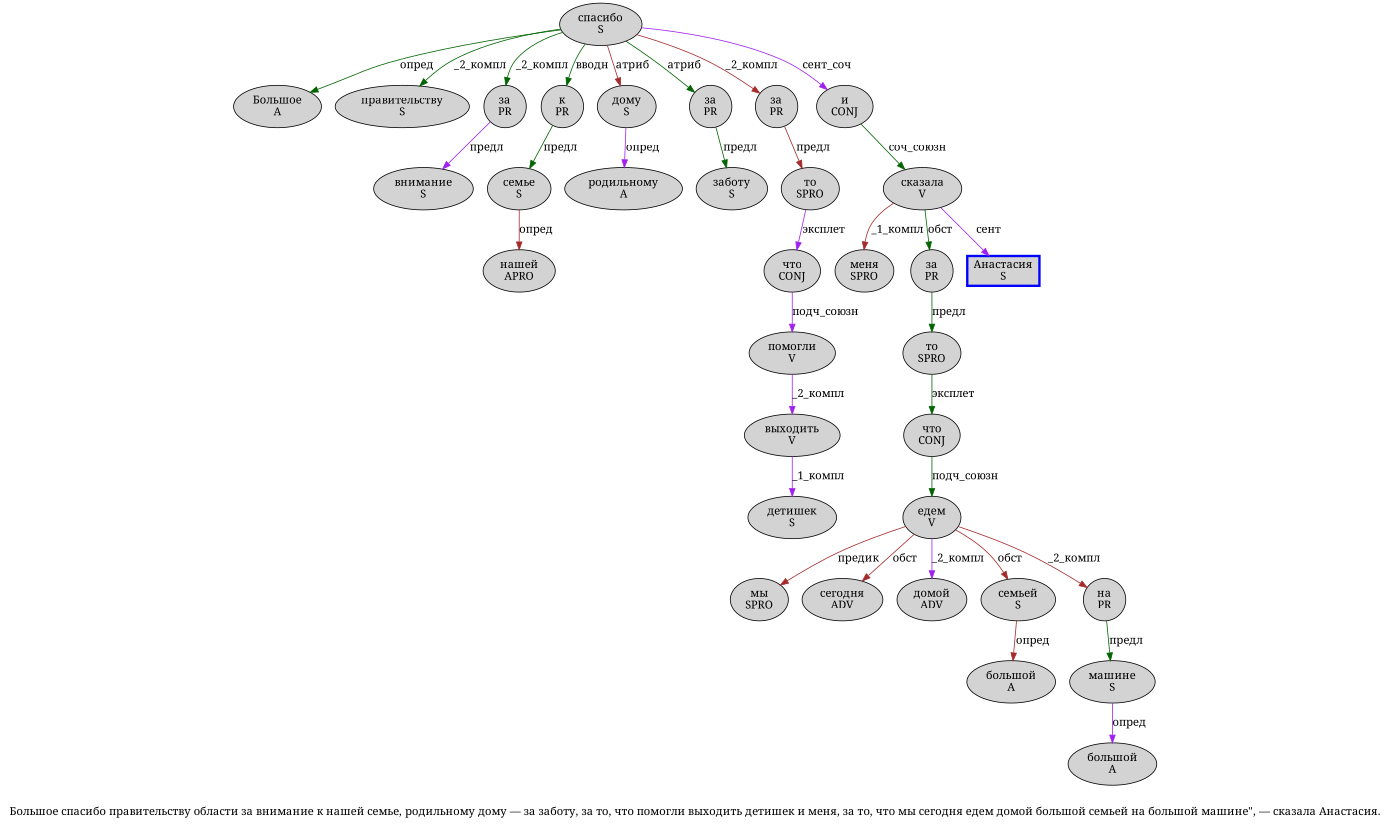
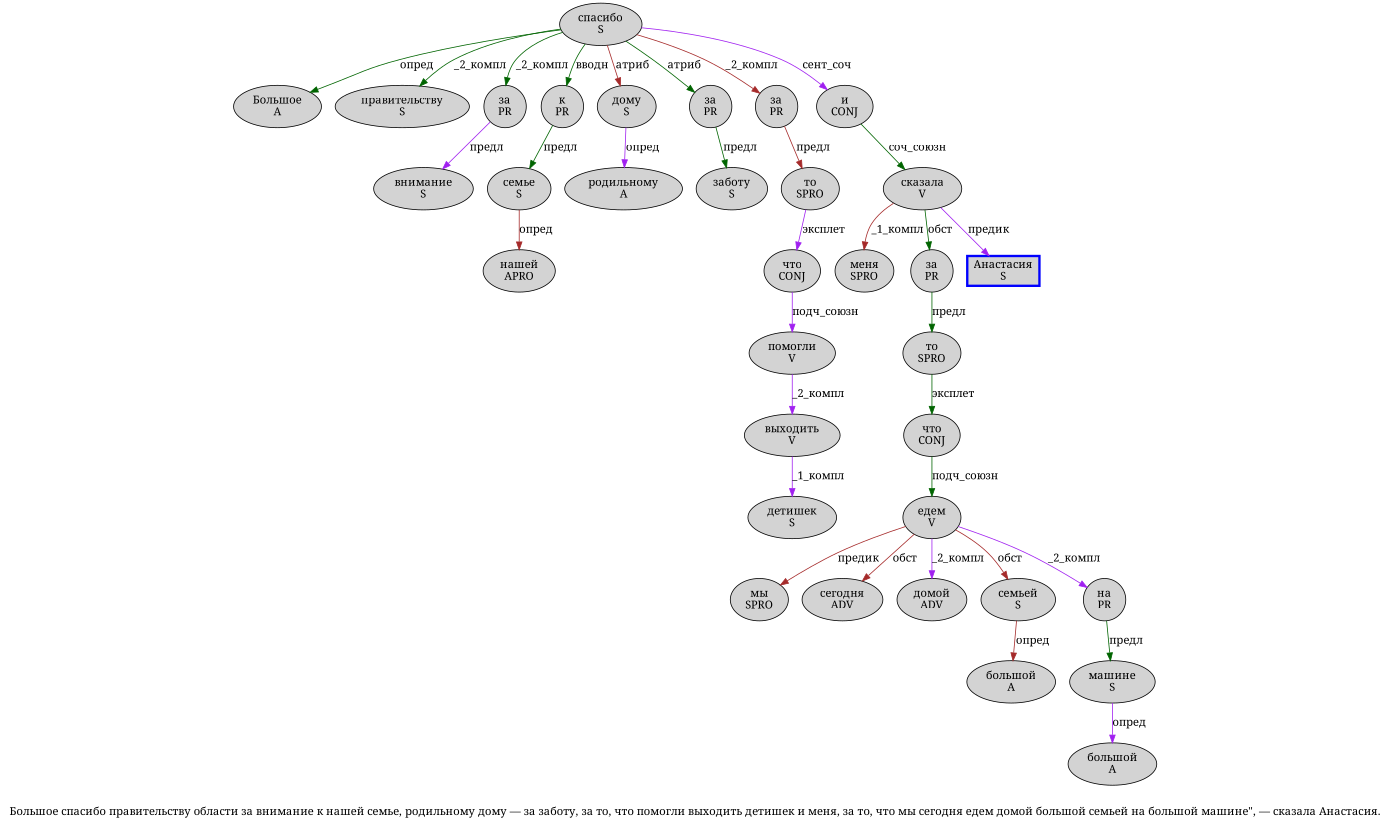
  digraph {
    fontname="Noto Serif"
    label="Большое спасибо правительству области за внимание к нашей семье, родильному дому — за заботу, за то, что помогли выходить детишек и меня, за то, что мы сегодня едем домой большой семьей на большой машине\", — сказала Анастасия."
    node [fillcolor=lightgray fontname="Noto Serif" penwidth=1 shape=ellipse style=filled]
    edge [color=darkgreen fontname="Noto Serif"]
    n1 [label="Большое\nA"]
    n2 [label="спасибо\nS"]
    n3 [label="правительству\nS"]
    n4 [label="за\nPR"]
    n5 [label="к\nPR"]
    n6 [label="дому\nS"]
    n7 [label="за\nPR"]
    n8 [label="за\nPR"]
    n9 [label="и\nCONJ"]
    n10 [label="внимание\nS"]
    n11 [label="семье\nS"]
    n12 [label="родильному\nA"]
    n13 [label="заботу\nS"]
    n14 [label="то\nSPRO"]
    n15 [label="сказала\nV"]
    n16 [label="нашей\nAPRO"]
    n17 [label="что\nCONJ"]
    n18 [label="помогли\nV"]
    n19 [label="выходить\nV"]
    n20 [label="детишек\nS"]
    n21 [label="меня\nSPRO"]
    n22 [label="за\nPR"]
    n23 [color=blue label="Анастасия\nS" penwidth=3 shape=box]
    n24 [label="то\nSPRO"]
    n25 [label="что\nCONJ"]
    n26 [label="едем\nV"]
    n27 [label="мы\nSPRO"]
    n28 [label="сегодня\nADV"]
    n29 [label="домой\nADV"]
    n30 [label="семьей\nS"]
    n31 [label="на\nPR"]
    n32 [label="большой\nA"]
    n33 [label="машине\nS"]
    n34 [label="большой\nA"]
    n2 -> n1 [label="опред"]
    n2 -> n3 [label="_2_компл"]
    n2 -> n4 [label="_2_компл"]
    n2 -> n5 [label="вводн"]
    n2 -> n6 [color=brown label="атриб"]
    n2 -> n7 [label="атриб"]
    n2 -> n8 [color=brown label="_2_компл"]
    n2 -> n9 [color=purple label="сент_соч"]
    n4 -> n10 [color=purple label="предл"]
    n5 -> n11 [label="предл"]
    n6 -> n12 [color=purple label="опред"]
    n7 -> n13 [label="предл"]
    n8 -> n14 [color=brown label="предл"]
    n9 -> n15 [label="соч_союзн"]
    n11 -> n16 [color=brown label="опред"]
    n14 -> n17 [color=purple label="эксплет"]
    n15 -> n21 [color=brown label="_1_компл"]
    n15 -> n22 [label="обст"]
-   n15 -> n23 [color=purple label="сент"]
+   n15 -> n23 [color=purple label="предик"]
    n17 -> n18 [color=purple label="подч_союзн"]
    n18 -> n19 [color=purple label="_2_компл"]
    n19 -> n20 [color=purple label="_1_компл"]
    n22 -> n24 [label="предл"]
    n24 -> n25 [label="эксплет"]
    n25 -> n26 [label="подч_союзн"]
    n26 -> n27 [color=brown label="предик"]
    n26 -> n28 [color=brown label="обст"]
    n26 -> n29 [color=purple label="_2_компл"]
    n26 -> n30 [color=brown label="обст"]
-   n26 -> n31 [color=brown label="_2_компл"]
+   n26 -> n31 [color=purple label="_2_компл"]
    n30 -> n32 [color=brown label="опред"]
    n31 -> n33 [label="предл"]
    n33 -> n34 [color=purple label="опред"]
  }
